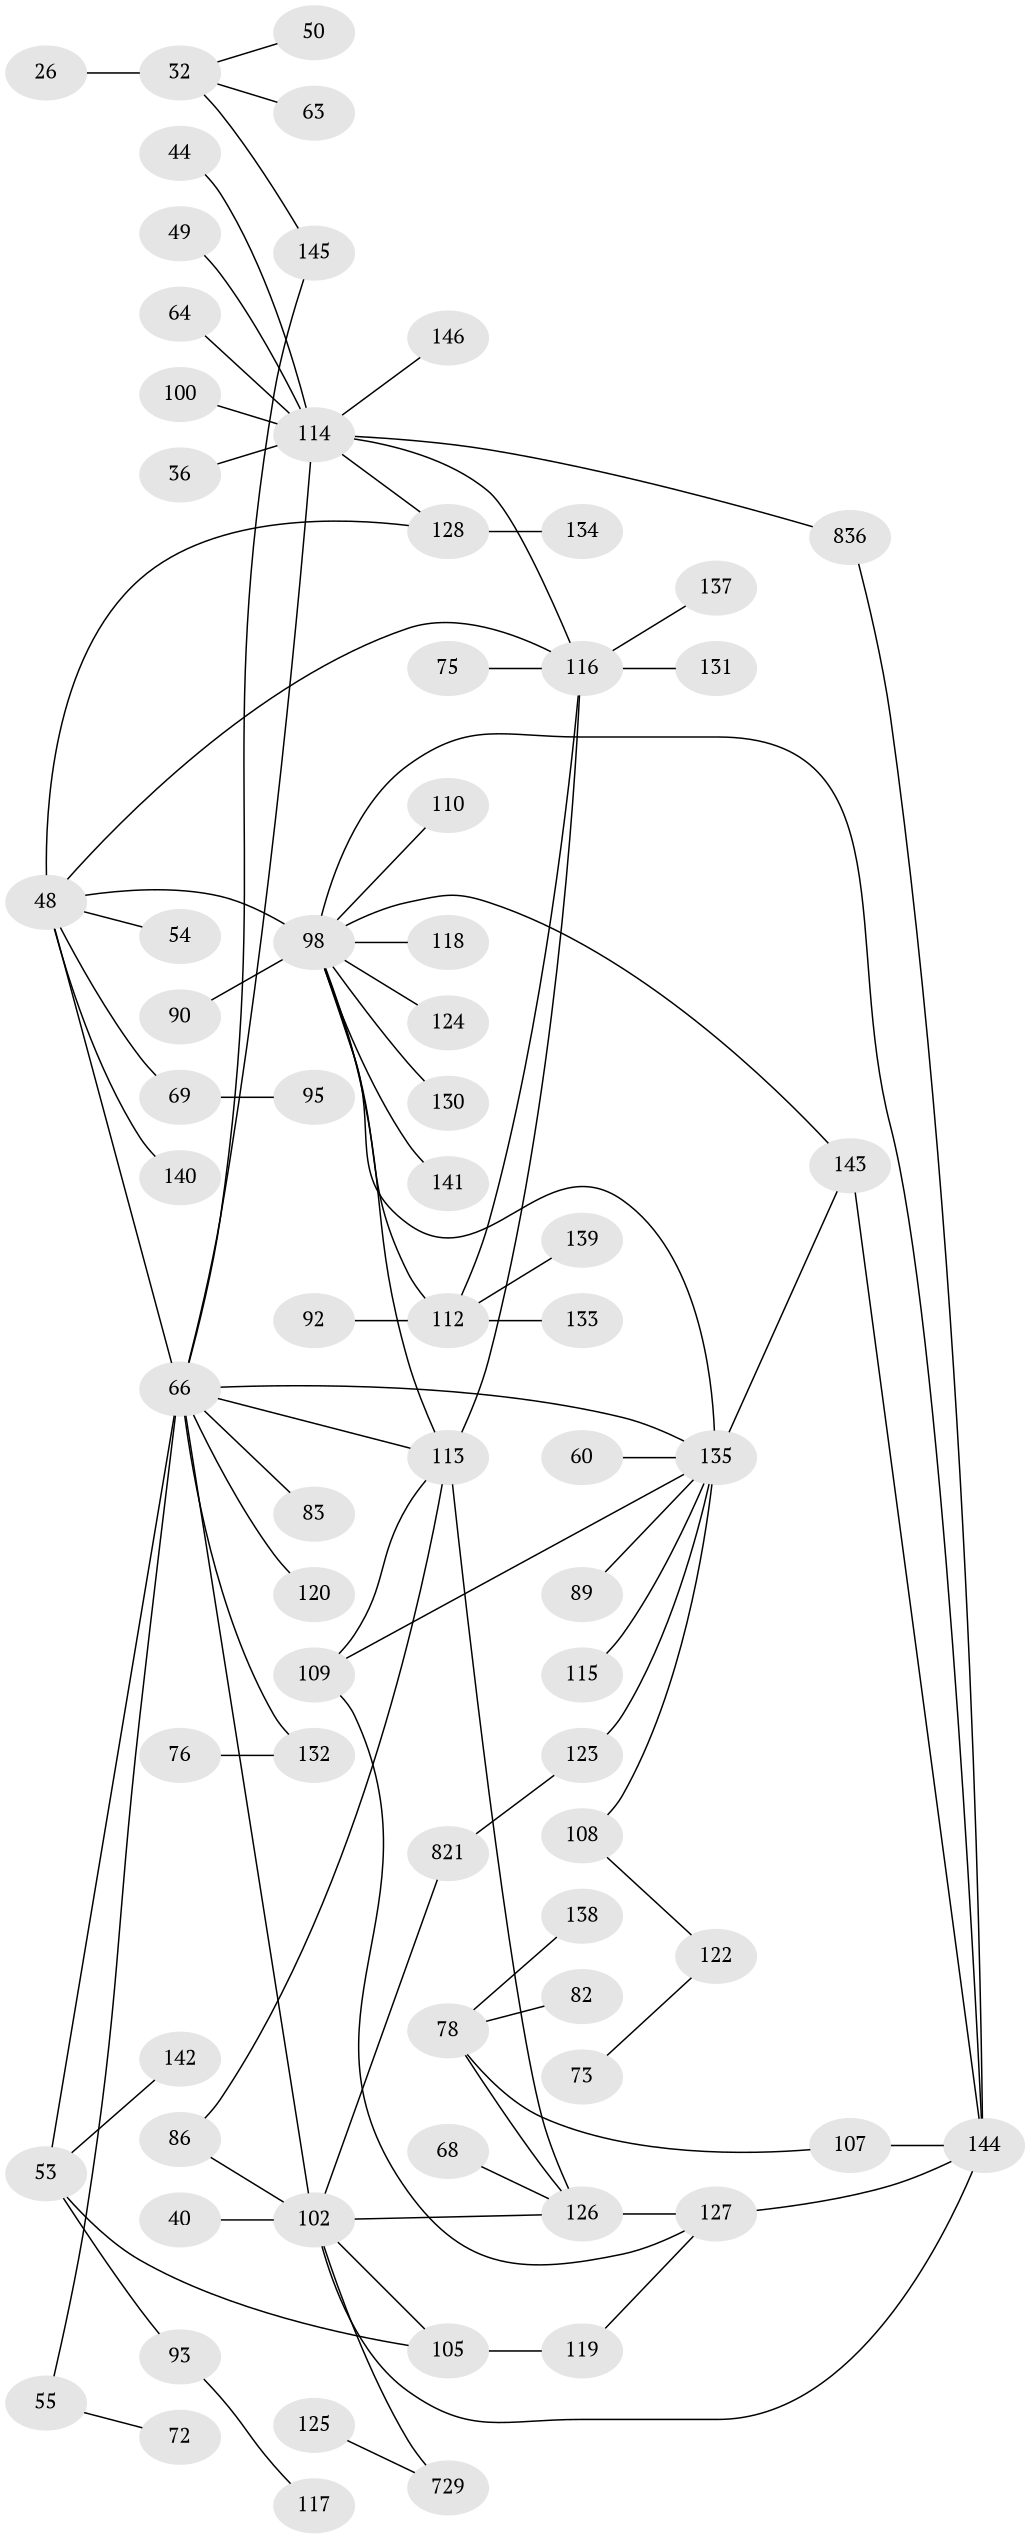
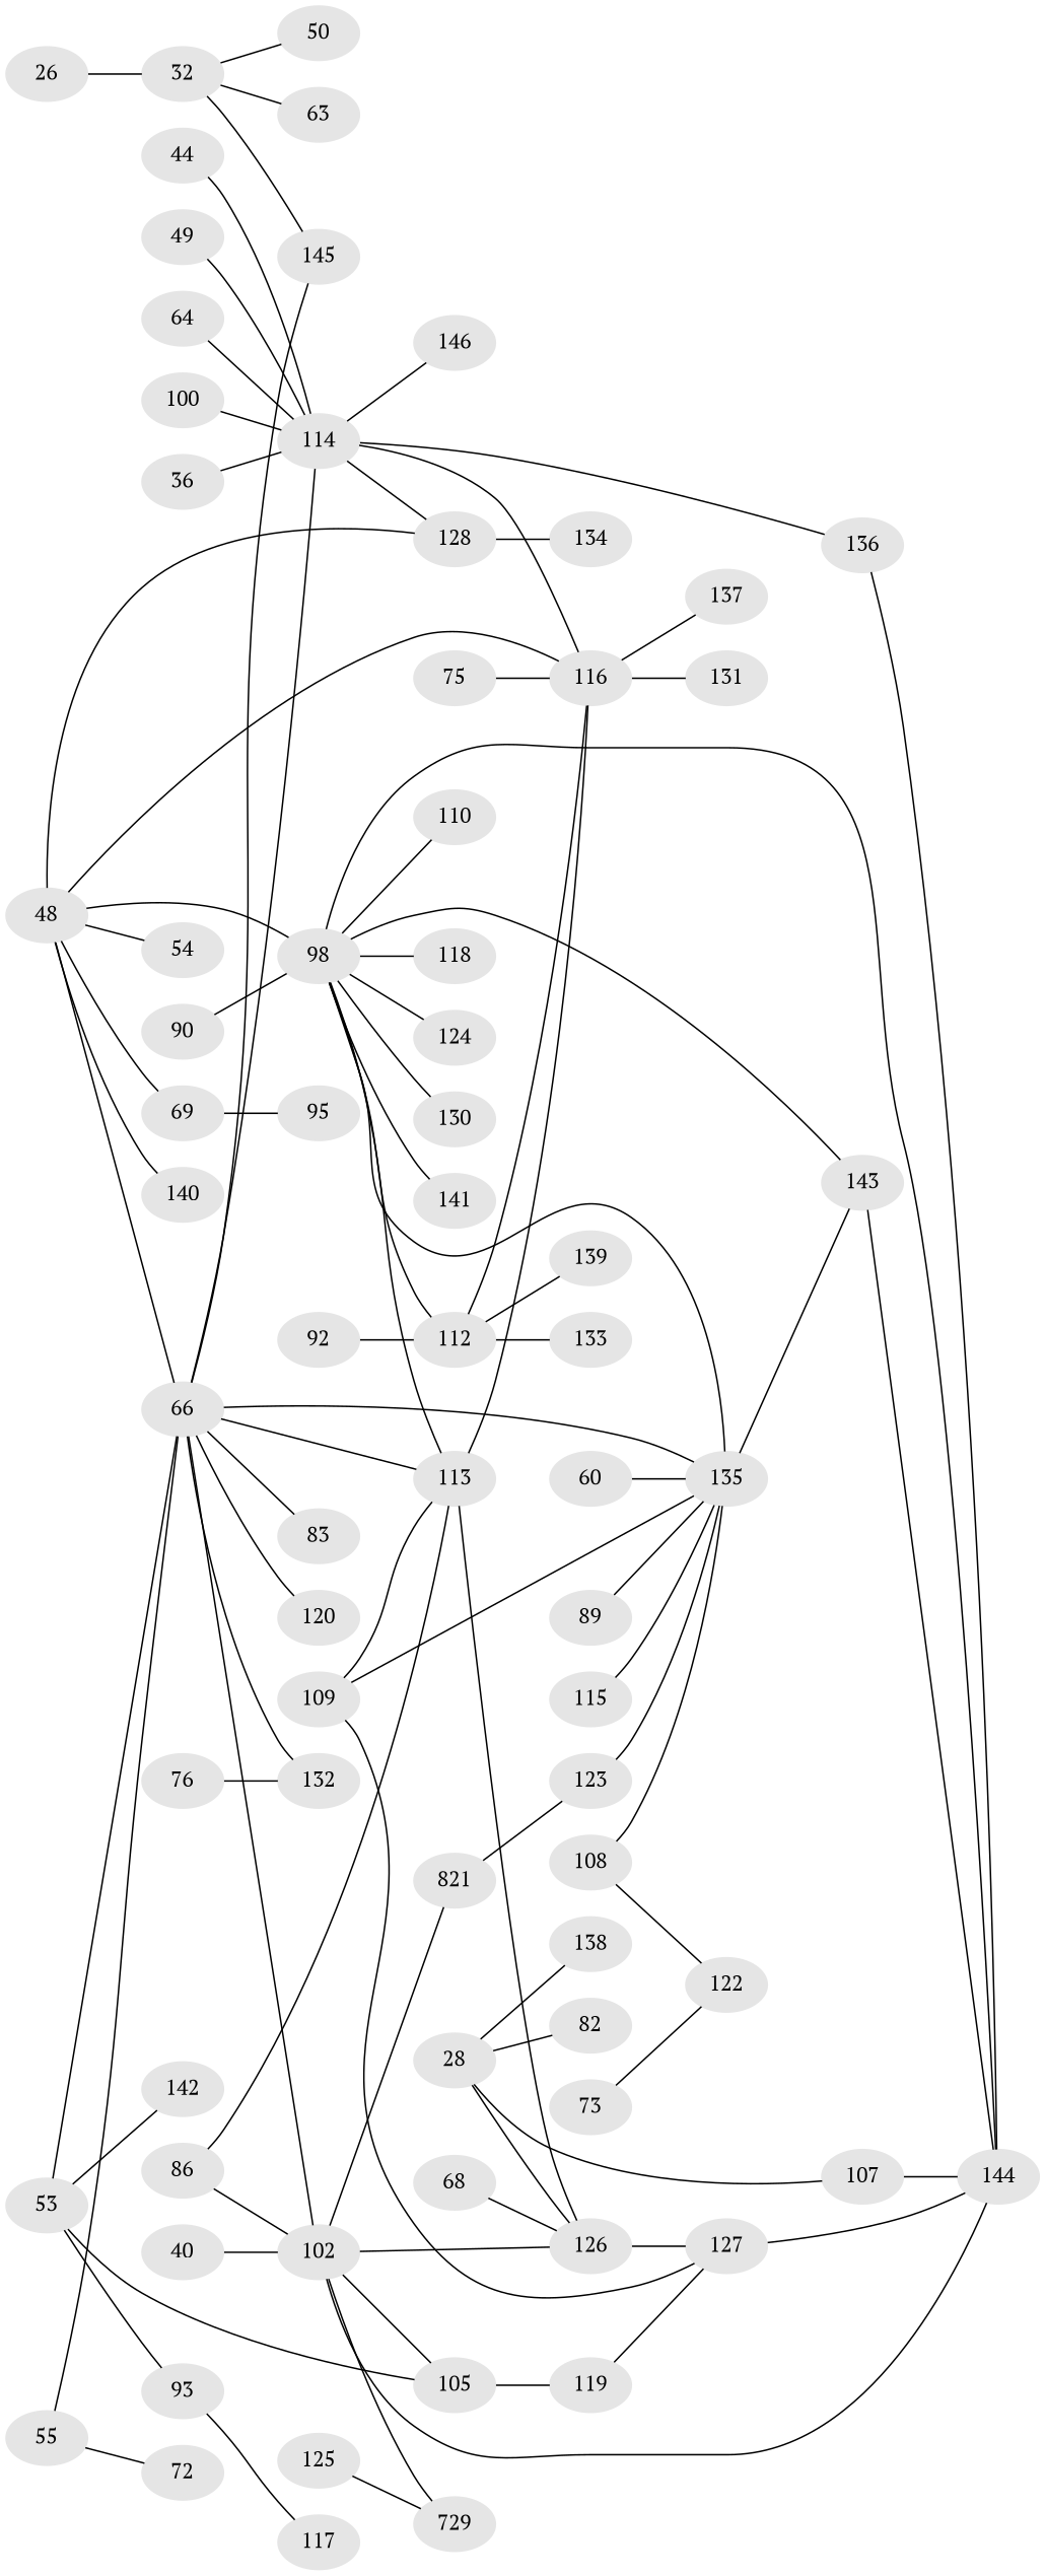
  graph {
    fontname="PT Serif"
    rankdir=LR
    node [color=gray90 fontname="PT Serif" style=filled]
    edge [fontname="PT Serif"]
    32 [super="+19"]
    50
    63
    145 [super="+6"]
    26
    73
    122
    114 [super="+10+24+96+71"]
    116 [super="+17+59+85"]
    128
-   136 [label=836]
+   136
    146
    36
    102 [super="+67+94"]
    105
    126 [super="+38+77"]
    144 [super="+91+99"]
    n18 [label=821 super="+39"]
    n19 [label=729 super="+101"]
    40
    44
    48 [super="+14+41"]
    54
    66 [super="+5+11+7"]
    69
    98 [super="+88+87"]
    140
    135 [super="+29+81+111"]
    83
    113 [super="+35+12"]
    120
    132 [super="+4"]
    95
    112 [super="+103"]
    110
    118
    124
    130
    141
    143 [super="+104"]
    131
    137
    134
    49
    53 [super="+22"]
    93
    142
    117
    119
    55
    72
    60
    64
    127 [super="+97"]
    68
    75
    76
-   78
+   78 [label=28]
    82
    107
    138
    86 [super="+80"]
    89
    90
    133
    139
    92
    100
    123
    108
    109 [super="+74+106"]
    115
    125
    32 -- 50
    32 -- 63
    32 -- 145
    26 -- 32
    73 -- 122
    114 -- 116
    114 -- 128
    114 -- 136
    114 -- 146
    116 -- 131
    116 -- 137
    128 -- 134
    136 -- 144
    36 -- 114
    102 -- 105
    102 -- 126
    102 -- 144 [weight=2]
    102 -- n18
    102 -- n19
    105 -- 119
    126 -- 127
    n18 -- 123
    40 -- 102
    44 -- 114
    48 -- 116 [weight=2]
    48 -- 128
    48 -- 54
    48 -- 66 [weight=2]
    48 -- 69
    48 -- 98 [weight=2]
    48 -- 140
    66 -- 145
    66 -- 114 [weight=3]
    66 -- 102 [weight=2]
    66 -- 135 [weight=3]
    66 -- 83
    66 -- 113
    66 -- 120
    66 -- 132
    69 -- 95
    98 -- 144 [weight=2]
    98 -- 135
    98 -- 113
    98 -- 112
    98 -- 110
    98 -- 118
    98 -- 124
    98 -- 130
    98 -- 141
    98 -- 143 [weight=2]
    135 -- 143
    113 -- 116 [weight=2]
    113 -- 126 [weight=2]
    112 -- 116
    112 -- 133
    112 -- 139
    143 -- 144
    49 -- 114
    53 -- 105
    53 -- 66
    53 -- 93
    53 -- 142
    93 -- 117
    119 -- 127
    55 -- 66
    55 -- 72
    60 -- 135
    64 -- 114
    127 -- 144 [weight=2]
    68 -- 126
    75 -- 116
    76 -- 132
    78 -- 126
    78 -- 82
    78 -- 107
    78 -- 138
    107 -- 144
    86 -- 102
    86 -- 113
    89 -- 135
    90 -- 98
    92 -- 112
    100 -- 114
    123 -- 135
    108 -- 122
    108 -- 135
    109 -- 135
    109 -- 113
    109 -- 127
    115 -- 135
    125 -- n19
  }
